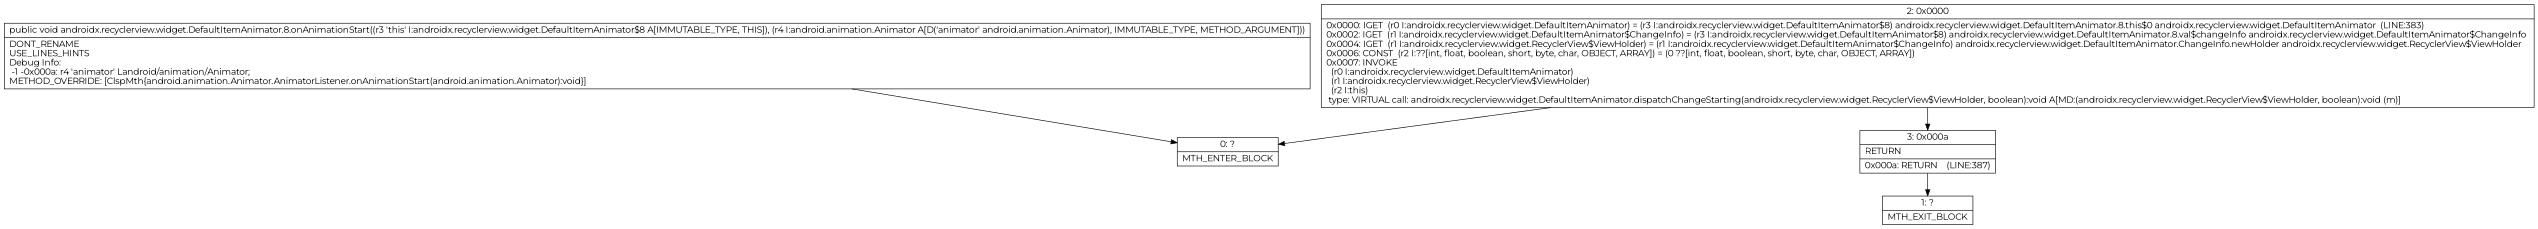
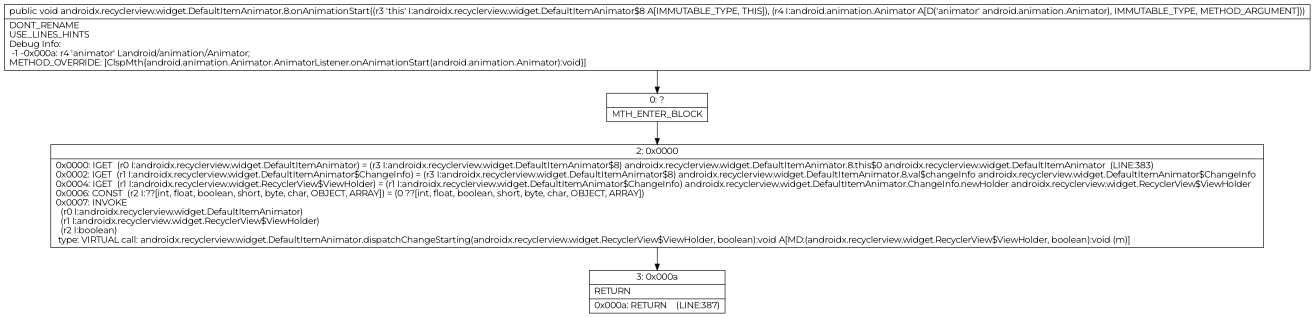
  digraph {
    fontname=Montserrat
    node [fontname=Montserrat shape=record]
    edge [fontname=Montserrat]
    n1 [label="{0\:\ ?|MTH_ENTER_BLOCK\l}"]
-   n2 [label="{2\:\ 0x0000|0x0000: IGET  (r0 I:androidx.recyclerview.widget.DefaultItemAnimator) = (r3 I:androidx.recyclerview.widget.DefaultItemAnimator$8) androidx.recyclerview.widget.DefaultItemAnimator.8.this$0 androidx.recyclerview.widget.DefaultItemAnimator  (LINE:383)\l0x0002: IGET  (r1 I:androidx.recyclerview.widget.DefaultItemAnimator$ChangeInfo) = (r3 I:androidx.recyclerview.widget.DefaultItemAnimator$8) androidx.recyclerview.widget.DefaultItemAnimator.8.val$changeInfo androidx.recyclerview.widget.DefaultItemAnimator$ChangeInfo \l0x0004: IGET  (r1 I:androidx.recyclerview.widget.RecyclerView$ViewHolder) = (r1 I:androidx.recyclerview.widget.DefaultItemAnimator$ChangeInfo) androidx.recyclerview.widget.DefaultItemAnimator.ChangeInfo.newHolder androidx.recyclerview.widget.RecyclerView$ViewHolder \l0x0006: CONST  (r2 I:??[int, float, boolean, short, byte, char, OBJECT, ARRAY]) = (0 ??[int, float, boolean, short, byte, char, OBJECT, ARRAY]) \l0x0007: INVOKE  \l  (r0 I:androidx.recyclerview.widget.DefaultItemAnimator)\l  (r1 I:androidx.recyclerview.widget.RecyclerView$ViewHolder)\l  (r2 I:this)\l type: VIRTUAL call: androidx.recyclerview.widget.DefaultItemAnimator.dispatchChangeStarting(androidx.recyclerview.widget.RecyclerView$ViewHolder, boolean):void A[MD:(androidx.recyclerview.widget.RecyclerView$ViewHolder, boolean):void (m)]\l}"]
+   n2 [label="{2\:\ 0x0000|0x0000: IGET  (r0 I:androidx.recyclerview.widget.DefaultItemAnimator) = (r3 I:androidx.recyclerview.widget.DefaultItemAnimator$8) androidx.recyclerview.widget.DefaultItemAnimator.8.this$0 androidx.recyclerview.widget.DefaultItemAnimator  (LINE:383)\l0x0002: IGET  (r1 I:androidx.recyclerview.widget.DefaultItemAnimator$ChangeInfo) = (r3 I:androidx.recyclerview.widget.DefaultItemAnimator$8) androidx.recyclerview.widget.DefaultItemAnimator.8.val$changeInfo androidx.recyclerview.widget.DefaultItemAnimator$ChangeInfo \l0x0004: IGET  (r1 I:androidx.recyclerview.widget.RecyclerView$ViewHolder) = (r1 I:androidx.recyclerview.widget.DefaultItemAnimator$ChangeInfo) androidx.recyclerview.widget.DefaultItemAnimator.ChangeInfo.newHolder androidx.recyclerview.widget.RecyclerView$ViewHolder \l0x0006: CONST  (r2 I:??[int, float, boolean, short, byte, char, OBJECT, ARRAY]) = (0 ??[int, float, boolean, short, byte, char, OBJECT, ARRAY]) \l0x0007: INVOKE  \l  (r0 I:androidx.recyclerview.widget.DefaultItemAnimator)\l  (r1 I:androidx.recyclerview.widget.RecyclerView$ViewHolder)\l  (r2 I:boolean)\l type: VIRTUAL call: androidx.recyclerview.widget.DefaultItemAnimator.dispatchChangeStarting(androidx.recyclerview.widget.RecyclerView$ViewHolder, boolean):void A[MD:(androidx.recyclerview.widget.RecyclerView$ViewHolder, boolean):void (m)]\l}"]
    n3 [label="{3\:\ 0x000a|RETURN\l|0x000a: RETURN    (LINE:387)\l}"]
-   n4 [label="{1\:\ ?|MTH_EXIT_BLOCK\l}"]
    n5 [label="{public void androidx.recyclerview.widget.DefaultItemAnimator.8.onAnimationStart((r3 'this' I:androidx.recyclerview.widget.DefaultItemAnimator$8 A[IMMUTABLE_TYPE, THIS]), (r4 I:android.animation.Animator A[D('animator' android.animation.Animator), IMMUTABLE_TYPE, METHOD_ARGUMENT]))  | DONT_RENAME\lUSE_LINES_HINTS\lDebug Info:\l  \-1 \-0x000a: r4 'animator' Landroid\/animation\/Animator;\lMETHOD_OVERRIDE: [ClspMth\{android.animation.Animator.AnimatorListener.onAnimationStart(android.animation.Animator):void\}]\l}"]
-   n2 -> n1
+   n1 -> n2
    n2 -> n3
-   n3 -> n4
    n5 -> n1
  }
